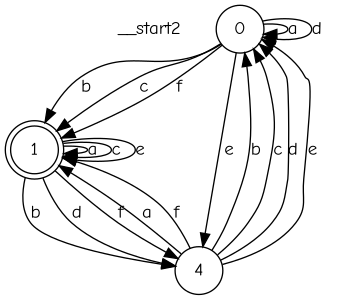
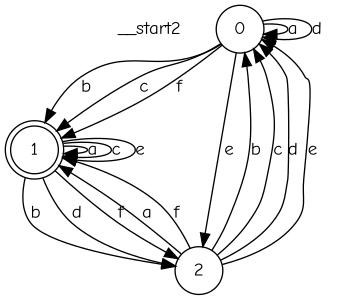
  digraph {
    fontname="Comic Neue"
    rankdir=TB
    node [fontname="Comic Neue" shape=circle color=black fillcolor=white style=filled]
    edge [fontname="Comic Neue"]
    n1 [label=__start2 shape=none color="" fillcolor="" style=""]
    n2 [label=0]
    n3 [label=1 shape=doublecircle style="rounded,filled"]
-   n4 [label=4]
+   n4 [label=2]
    n2 -> n2 [label=a]
    n2 -> n2 [label=d]
    n2 -> n3 [label=b]
    n2 -> n3 [label=c]
    n2 -> n3 [label=f]
    n2 -> n4 [label=e]
    n3 -> n3 [label=a]
    n3 -> n3 [label=c]
    n3 -> n3 [label=e]
    n3 -> n4 [label=b]
    n3 -> n4 [label=d]
    n3 -> n4 [label=f]
    n4 -> n2 [label=b]
    n4 -> n2 [label=c]
    n4 -> n2 [label=d]
    n4 -> n2 [label=e]
    n4 -> n3 [label=a]
    n4 -> n3 [label=f]
  }
